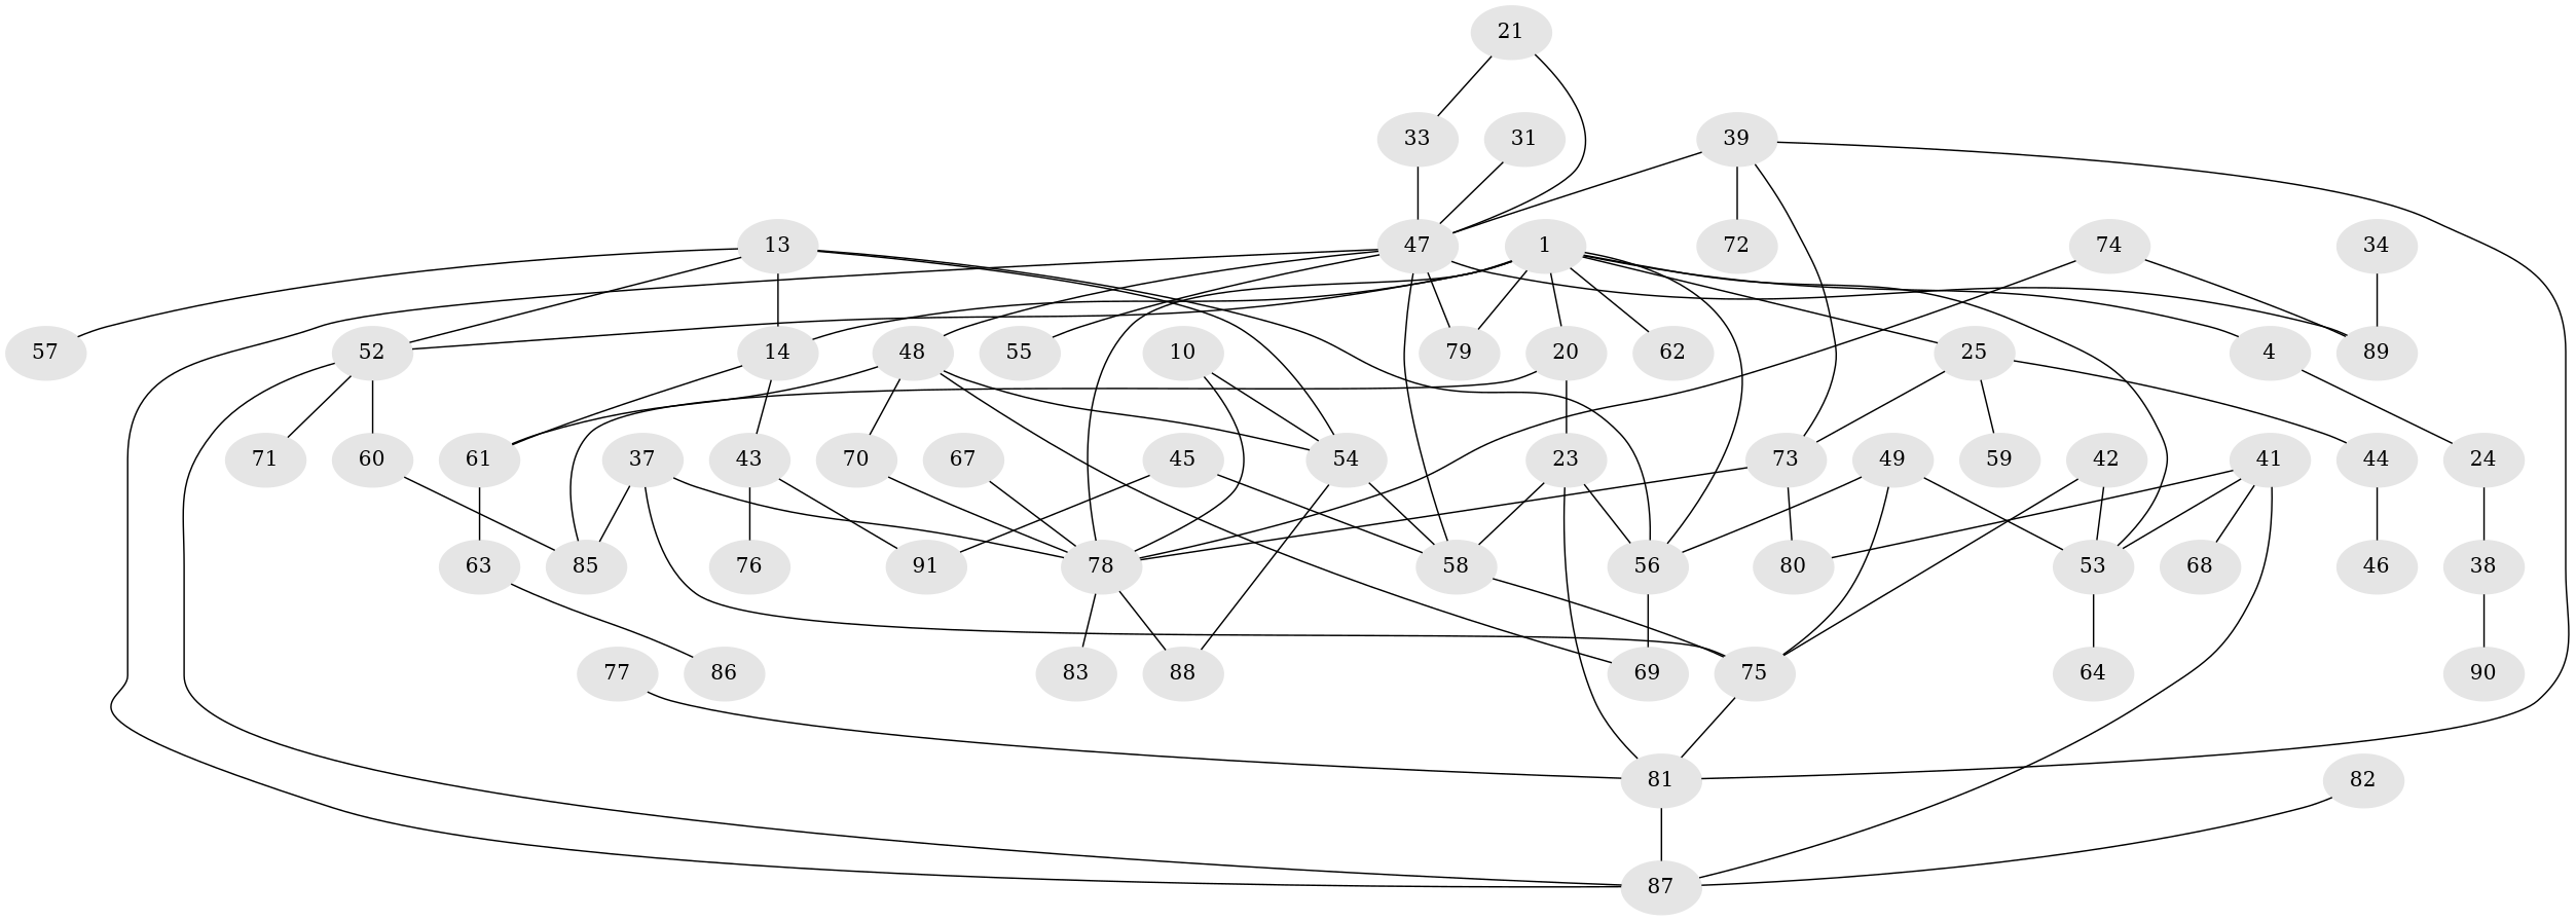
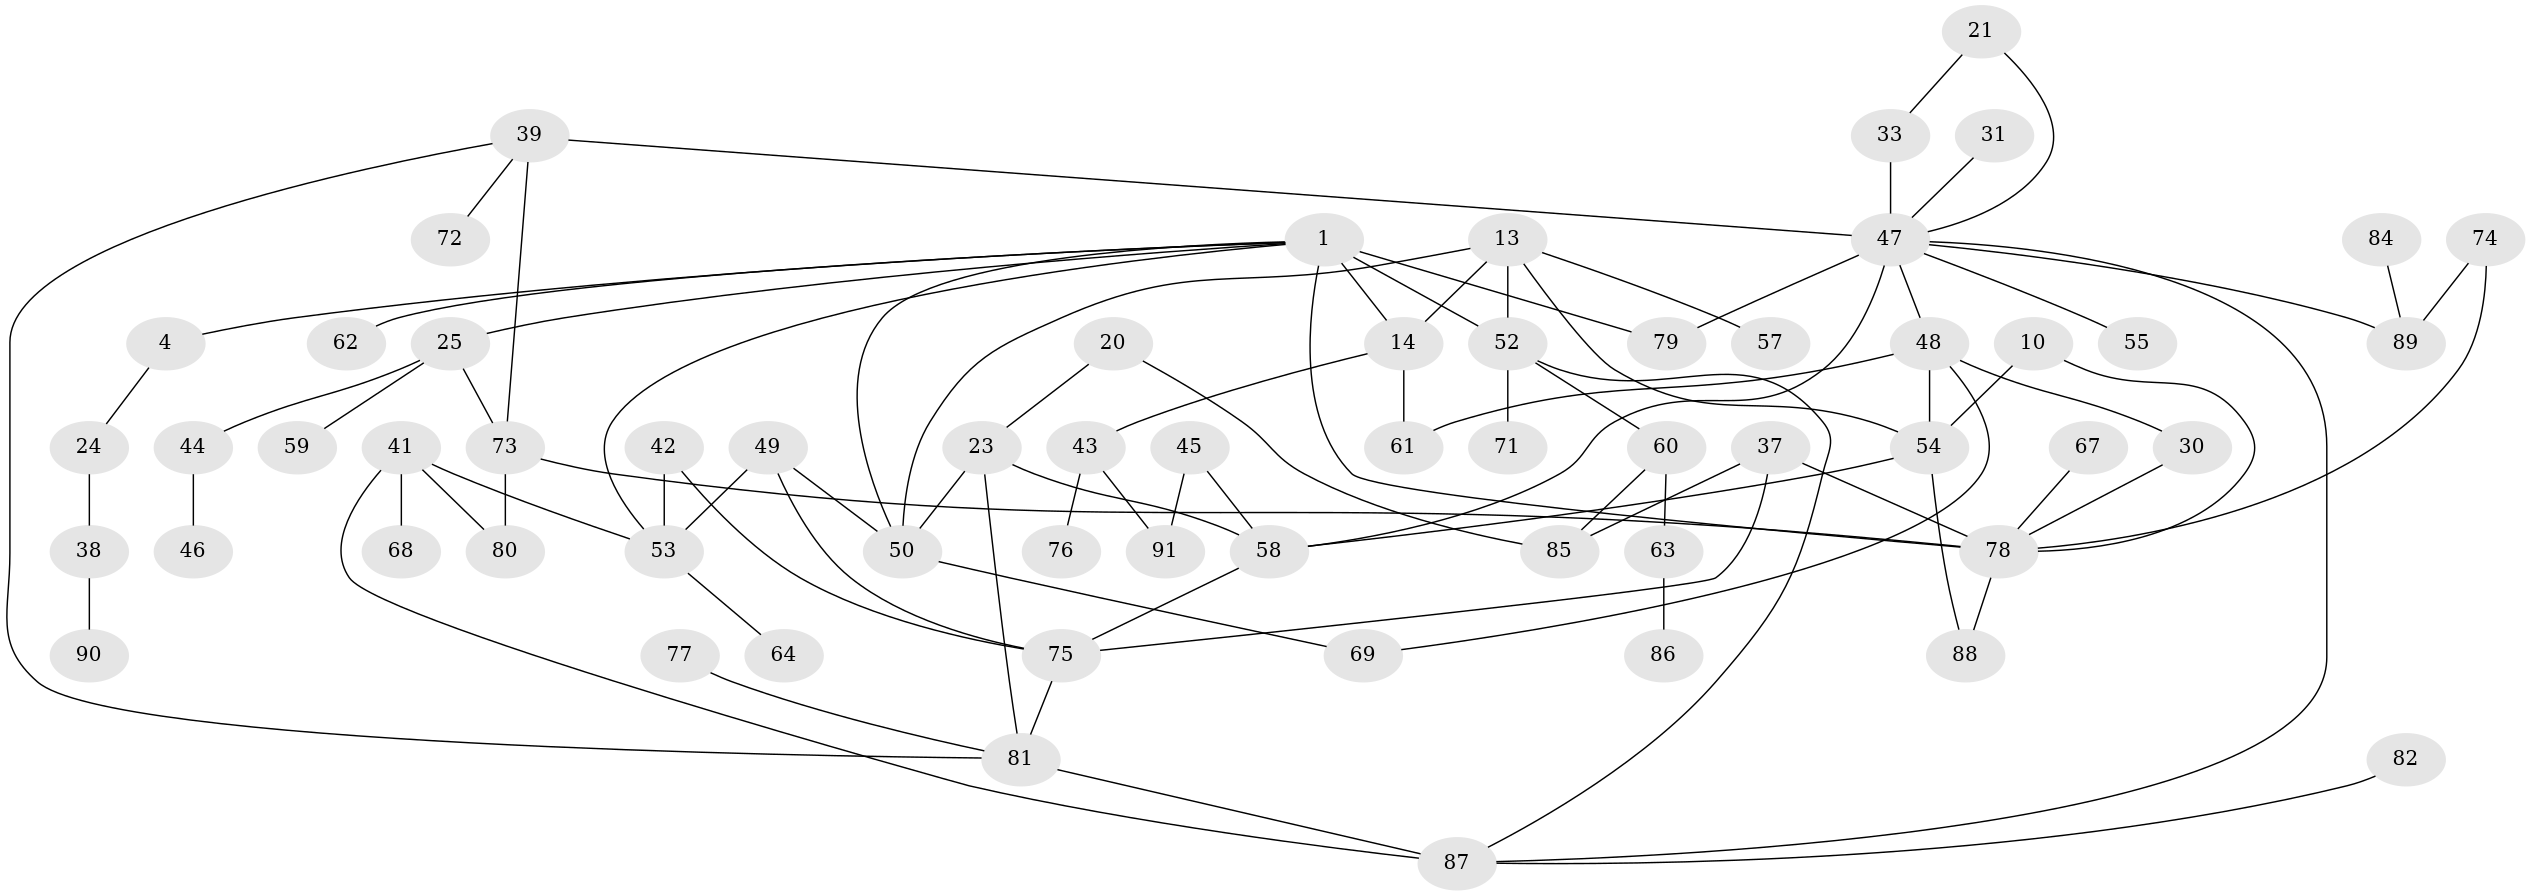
  graph {
    node [color=gray90 style=filled]
    1
    4
    14 [super="+5"]
    20 [super="+9+15"]
    25
    52 [super="+32"]
    53 [super="+28"]
-   56 [super="+8"]
+   56 [super="+8" label=50]
    62
    78 [super="+29+34+51"]
    79
    24
    43
    61
    23 [super="+18"]
    85 [super="+35"]
    44
    59
    73 [super="+16+65"]
    87 [super="+17"]
    60
    71
    64
    69
    88
-   83
    38
    54 [super="+50"]
    58 [super="+12+40"]
    10
    13
    57
    76
    91
    63
    81 [super="+26+30"]
    47 [super="+19+11"]
    48
    55
    89 [super="+27"]
    21
    33
    75 [super="+36"]
    90
    46
    80
    31
    37
    39 [super="+22"]
    72
    41
    68
    42
    45
-   70
+   70 [label=30]
    49
    86
    67
    74
    77
    82
-   84 [label=34]
+   84
    1 -- 4
    1 -- 14 [weight=2]
-   1 -- 20
    1 -- 25
    1 -- 52
    1 -- 53
    1 -- 56
    1 -- 62
    1 -- 78 [weight=2]
    1 -- 79
    4 -- 24
    14 -- 43
    14 -- 61
    20 -- 23
    20 -- 85
    25 -- 44
    25 -- 59
    25 -- 73
    52 -- 87
    52 -- 60
    52 -- 71
    53 -- 64
    56 -- 69
    78 -- 88
-   78 -- 83
    24 -- 38
    43 -- 76
    43 -- 91
-   61 -- 63
+   60 -- 63
    23 -- 56
    23 -- 58 [weight=2]
    23 -- 81
    44 -- 46
    73 -- 78 [weight=2]
    73 -- 80
    60 -- 85
    38 -- 90
    54 -- 88
    54 -- 58
    58 -- 75
    10 -- 78
    10 -- 54
    13 -- 14
    13 -- 52
    13 -- 56
    13 -- 54
    13 -- 57
    63 -- 86
    81 -- 87 [weight=2]
    47 -- 79
    47 -- 87
    47 -- 58
    47 -- 48
    47 -- 55
    47 -- 89
    48 -- 61
    48 -- 69
    48 -- 54
    48 -- 70
    21 -- 47
    21 -- 33
    33 -- 47 [weight=3]
    75 -- 81
    31 -- 47
    37 -- 78
    37 -- 85
    37 -- 75
    39 -- 73
    39 -- 81
    39 -- 47 [weight=2]
    39 -- 72
    41 -- 53
    41 -- 87
    41 -- 80
    41 -- 68
    42 -- 53
    42 -- 75
    45 -- 58
    45 -- 91
    70 -- 78
    49 -- 53
    49 -- 56
    49 -- 75
    67 -- 78
    74 -- 78
    74 -- 89
    77 -- 81
    82 -- 87
    84 -- 89
  }
